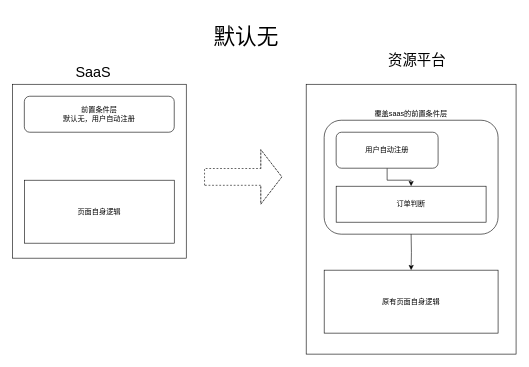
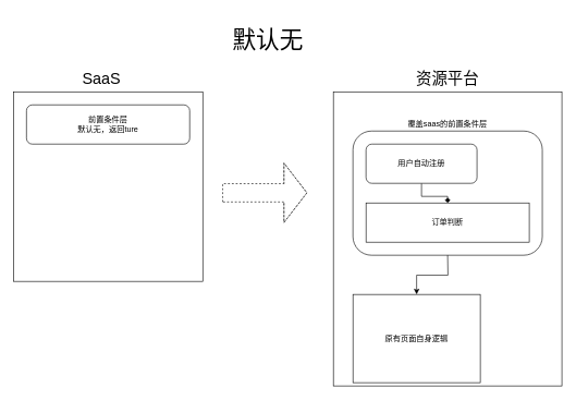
  <mxCell id="0" />
  <mxCell id="1" parent="0" />
  <mxCell id="2" value="" style="rounded=0;whiteSpace=wrap;html=1;" vertex="1" parent="1"><mxGeometry x="510" y="140" width="350" height="450" as="geometry" /></mxCell>
  <mxCell id="3" value="" style="rounded=1;whiteSpace=wrap;html=1;" vertex="1" parent="1"><mxGeometry x="540" y="200" width="290" height="190" as="geometry" /></mxCell>
  <mxCell id="4" value="" style="edgeStyle=orthogonalEdgeStyle;rounded=0;orthogonalLoop=1;jettySize=auto;html=1;" edge="1" parent="1" target="15"><mxGeometry relative="1" as="geometry"><mxPoint x="685" y="390" as="sourcePoint" /></mxGeometry></mxCell>
  <mxCell id="5" value="" style="group" parent="1" vertex="1" connectable="0"><mxGeometry x="20" y="140" width="290" height="290" as="geometry" /></mxCell>
  <mxCell id="6" value="" style="whiteSpace=wrap;html=1;aspect=fixed;" parent="5" vertex="1"><mxGeometry width="290" height="290" as="geometry" /></mxCell>
- <mxCell id="7" value="前置条件层&lt;br&gt;默认无，用户自动注册" style="rounded=1;whiteSpace=wrap;html=1;" parent="5" vertex="1"><mxGeometry x="20" y="20" width="250" height="60" as="geometry" /></mxCell>
- <mxCell id="8" value="页面自身逻辑" style="rounded=0;whiteSpace=wrap;html=1;" parent="5" vertex="1"><mxGeometry x="20" y="160" width="250" height="105" as="geometry" /></mxCell>
- <mxCell id="9" value="" style="edgeStyle=orthogonalEdgeStyle;rounded=0;orthogonalLoop=1;jettySize=auto;html=1;" parent="1" source="10" target="14" edge="1"><mxGeometry relative="1" as="geometry" /></mxCell>
+ <mxCell id="7" value="前置条件层&lt;br&gt;默认无，返回ture" style="rounded=1;whiteSpace=wrap;html=1;" parent="5" vertex="1"><mxGeometry x="20" y="20" width="250" height="60" as="geometry" /></mxCell>
+ <mxCell id="9" value="" style="edgeStyle=orthogonalEdgeStyle;rounded=0;orthogonalLoop=1;jettySize=auto;html=1;endArrow=diamond;" parent="1" source="10" target="14" edge="1"><mxGeometry relative="1" as="geometry" /></mxCell>
  <mxCell id="10" value="用户自动注册" style="rounded=1;whiteSpace=wrap;html=1;" parent="1" vertex="1"><mxGeometry x="560" y="220" width="170" height="60" as="geometry" /></mxCell>
  <mxCell id="11" value="&lt;font style=&quot;font-size: 24px&quot;&gt;SaaS&lt;/font&gt;" style="text;html=1;strokeColor=none;fillColor=none;align=center;verticalAlign=middle;whiteSpace=wrap;rounded=0;" parent="1" vertex="1"><mxGeometry x="110" y="100" width="90" height="40" as="geometry" /></mxCell>
- <mxCell id="12" value="&lt;font style=&quot;font-size: 24px&quot;&gt;资源平台&lt;/font&gt;" style="text;html=1;strokeColor=none;fillColor=none;align=center;verticalAlign=middle;whiteSpace=wrap;rounded=0;" parent="1" vertex="1"><mxGeometry x="630" y="80" width="130" height="40" as="geometry" /></mxCell>
+ <mxCell id="12" value="&lt;font style=&quot;font-size: 24px&quot;&gt;资源平台&lt;/font&gt;" style="text;html=1;strokeColor=none;fillColor=none;align=center;verticalAlign=middle;whiteSpace=wrap;rounded=0;" parent="1" vertex="1"><mxGeometry x="620" y="100" width="130" height="40" as="geometry" /></mxCell>
  <mxCell id="13" value="覆盖saas的前置条件层" style="text;html=1;strokeColor=none;fillColor=none;align=center;verticalAlign=middle;whiteSpace=wrap;rounded=0;" parent="1" vertex="1"><mxGeometry x="620" y="180" width="130" height="20" as="geometry" /></mxCell>
  <mxCell id="14" value="订单判断" style="whiteSpace=wrap;html=1;rounded=0;" parent="1" vertex="1"><mxGeometry x="560" y="310" width="250" height="60" as="geometry" /></mxCell>
- <mxCell id="15" value="原有页面自身逻辑" style="rounded=0;whiteSpace=wrap;html=1;" vertex="1" parent="1"><mxGeometry x="540" y="450" width="290" height="105" as="geometry" /></mxCell>
+ <mxCell id="15" value="原有页面自身逻辑" style="rounded=0;whiteSpace=wrap;html=1;" vertex="1" parent="1"><mxGeometry x="540" y="450" width="195" height="135" as="geometry" /></mxCell>
  <mxCell id="16" value="" style="shape=flexArrow;endArrow=classic;html=1;width=28;endSize=11.4;dashed=1;endWidth=62;" edge="1" parent="1"><mxGeometry width="50" height="50" relative="1" as="geometry"><mxPoint x="340" y="294.5" as="sourcePoint" /><mxPoint x="470" y="294.5" as="targetPoint" /><Array as="points"><mxPoint x="370" y="294.5" /></Array></mxGeometry></mxCell>
  <mxCell id="17" value="&lt;font style=&quot;font-size: 36px&quot;&gt;默认无&lt;/font&gt;" style="text;html=1;strokeColor=none;fillColor=none;align=center;verticalAlign=middle;whiteSpace=wrap;rounded=0;" vertex="1" parent="1"><mxGeometry x="310" y="20" width="200" height="80" as="geometry" /></mxCell>
